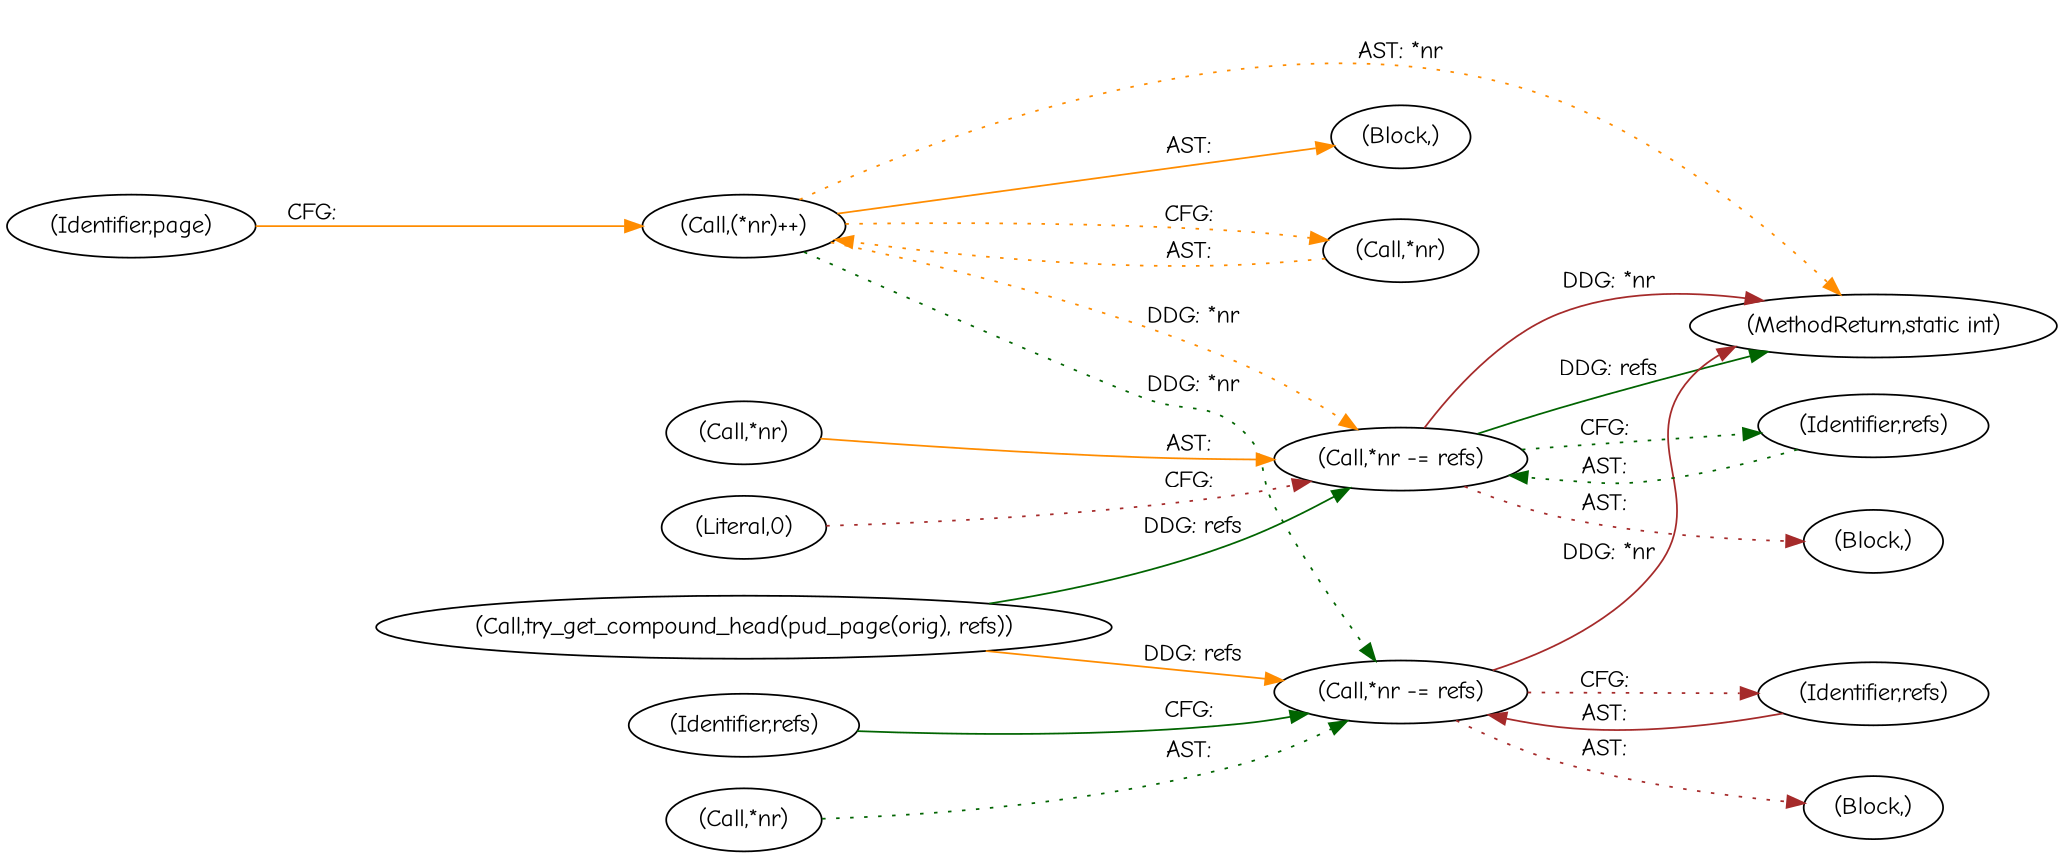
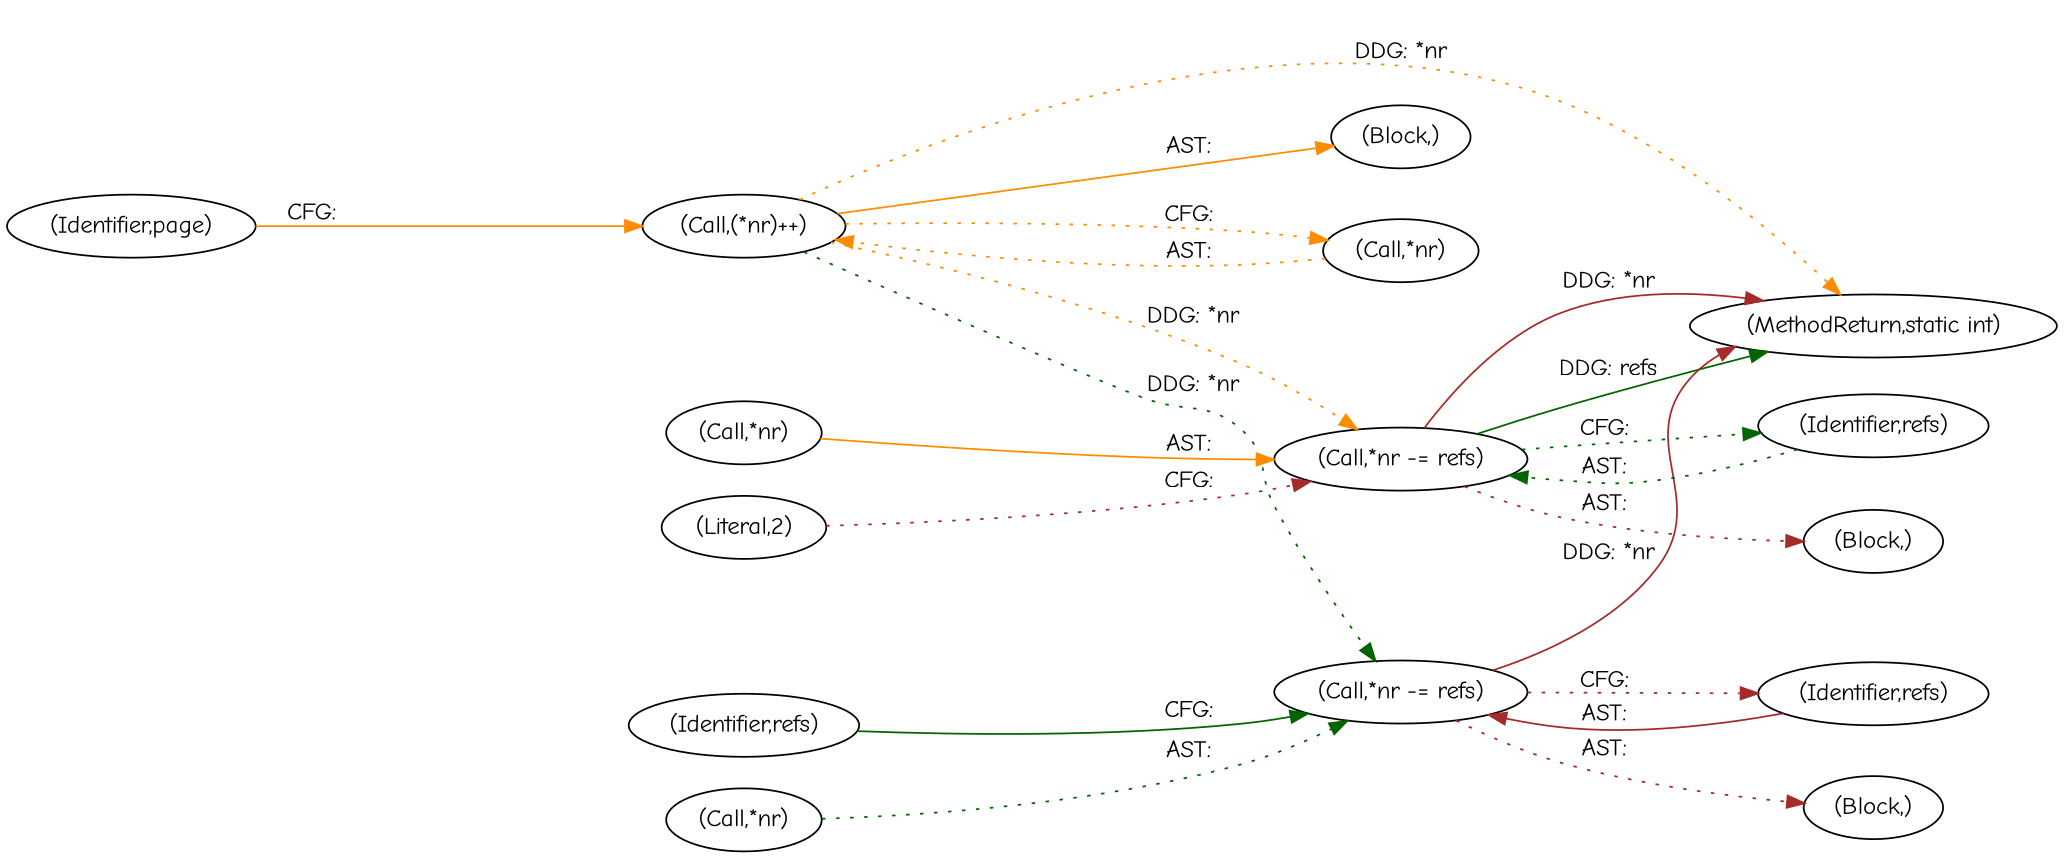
  digraph {
    fontname="Comic Neue"
    rankdir=LR
    node [fontname="Comic Neue"]
    edge [color=darkorange fontname="Comic Neue" style=dotted]
    n1 [label="(Call,(*nr)++)"]
    n2 [label="(Call,*nr -= refs)"]
    n3 [label="(Call,*nr -= refs)"]
    n4 [label="(MethodReturn,static int)"]
    n5 [label="(Call,*nr)"]
    n6 [label="(Block,)"]
    n7 [label="(Identifier,refs)"]
    n8 [label="(Block,)"]
    n9 [label="(Block,)"]
    n10 [label="(Identifier,refs)"]
    n11 [label="(Identifier,page)"]
    n12 [label="(Call,*nr)"]
-   n13 [label="(Literal,0)"]
+   n13 [label="(Literal,2)"]
    n14 [label="(Identifier,refs)"]
    n15 [label="(Call,*nr)"]
-   n16 [label="(Call,try_get_compound_head(pud_page(orig), refs))"]
    n1 -> n2 [label="DDG: *nr"]
    n1 -> n3 [color=darkgreen label="DDG: *nr"]
-   n1 -> n4 [label="AST: *nr"]
+   n1 -> n4 [label="DDG: *nr"]
    n1 -> n5 [label="CFG: "]
    n1 -> n6 [label="AST: " style=solid]
    n2 -> n4 [color=brown label="DDG: *nr" style=solid]
    n2 -> n4 [color=darkgreen label="DDG: refs" style=solid]
    n2 -> n7 [color=darkgreen label="CFG: "]
    n2 -> n8 [color=brown label="AST: "]
    n3 -> n4 [color=brown label="DDG: *nr" style=solid]
    n3 -> n9 [color=brown label="AST: "]
    n3 -> n10 [color=brown label="CFG: "]
    n5 -> n1 [label="AST: "]
    n7 -> n2 [color=darkgreen label="AST: "]
    n10 -> n3 [color=brown label="AST: " style=solid]
    n11 -> n1 [label="CFG: " style=solid]
    n12 -> n2 [label="AST: " style=solid]
    n13 -> n2 [color=brown label="CFG: "]
    n14 -> n3 [color=darkgreen label="CFG: " style=solid]
    n15 -> n3 [color=darkgreen label="AST: "]
-   n16 -> n2 [color=darkgreen label="DDG: refs" style=solid]
-   n16 -> n3 [label="DDG: refs" style=solid]
  }
